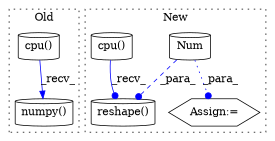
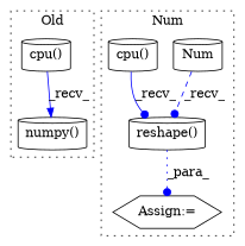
  digraph {
    node [a=75 s=1994 shape=cylinder]
    edge [arrowhead=dot color=blue style=solid]
    n1 [l=20 label="cpu()"]
    n2 [l=44 label="numpy()"]
    n3 [l="28,1" label="reshape()" s="2171,2205"]
    n4 [a=68 l=3 label="Assign:=" s=2168 shape=hexagon]
    n5 [a=76 l=1 label=Num s=2199]
    n6 [l=19 label="cpu()" s=2171]
    subgraph cluster_1 {
      label=Old
      style=dotted
      n1
      n2
    }
    subgraph cluster_2 {
-     label=New
+     label=Num
      style=dotted
      n3
      n4
      n5
      n6
    }
    n1 -> n2 [arrowhead=normal label=_recv_]
-   n5 -> n4 [label=_para_ style=dotted]
-   n5 -> n3 [label=_para_ style=dashed]
+   n3 -> n4 [label=_para_ style=dotted]
+   n5 -> n3 [label=_recv_ style=dashed]
    n6 -> n3 [label=_recv_]
  }
